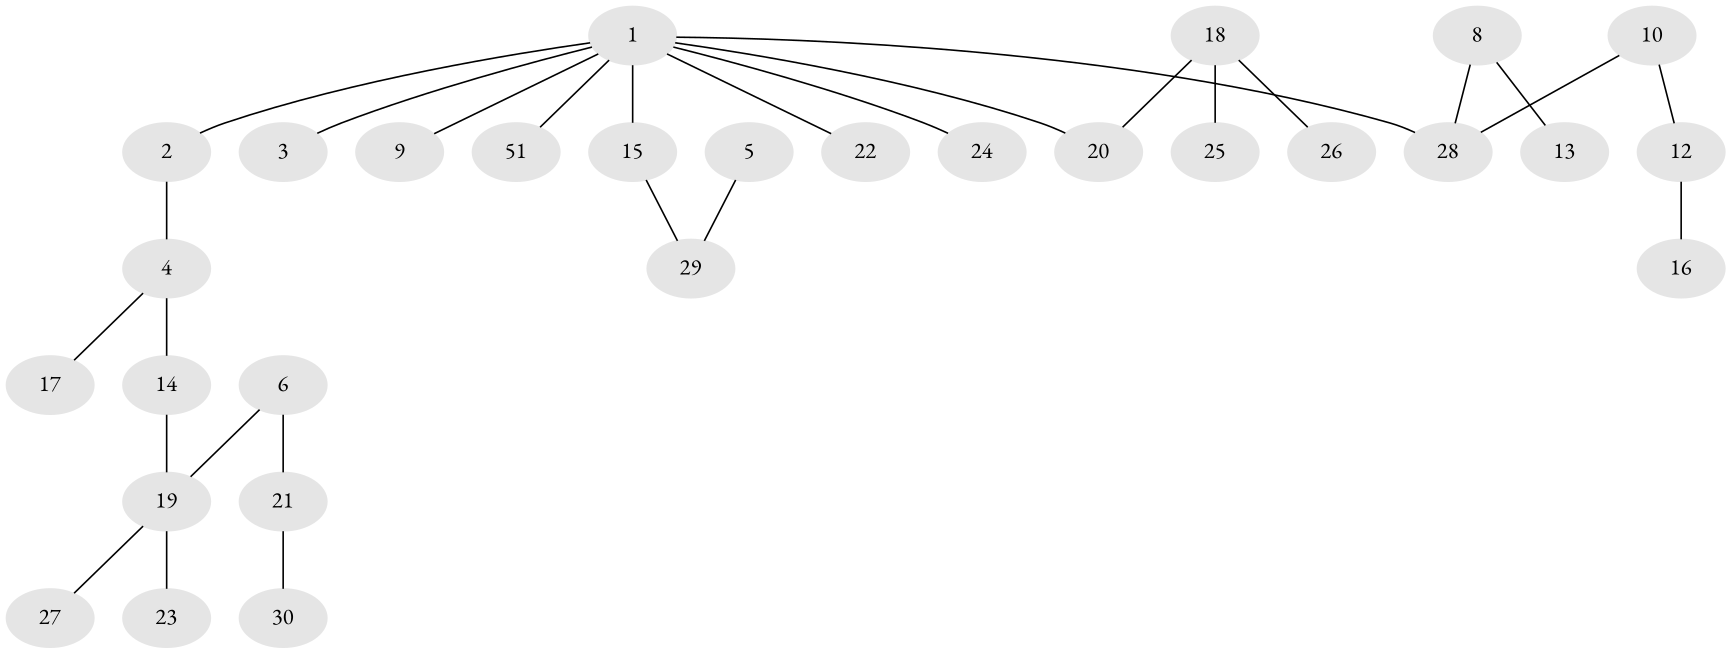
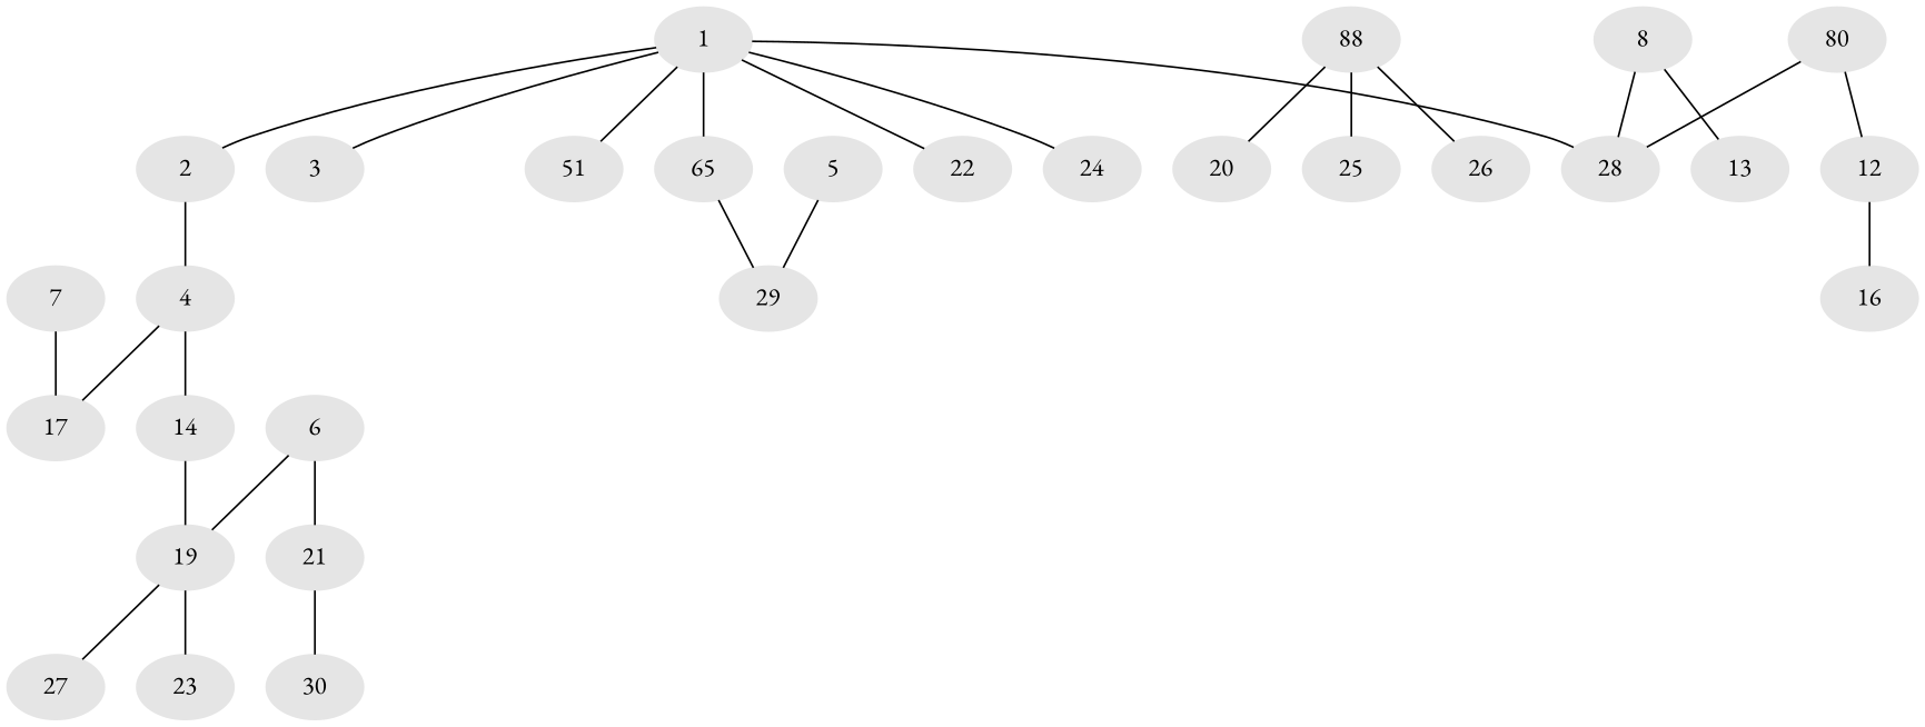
  graph {
    fontname="EB Garamond"
    node [color=gray90 fontname="EB Garamond" style=filled]
    edge [fontname="EB Garamond" weight=1.0]
    1
    2
    3
-   9
    n5 [label=51]
-   15
+   15 [label=65]
    20
    22
    24
    28
    4
    29
    17
    14
    6
    19
    21
    5
    23
    27
    30
+   7
    8
    13
-   10
+   10 [label=80]
    12
    16
-   18
+   18 [label=88]
    25
    26
    1 -- 2
    1 -- 3
-   1 -- 9
    1 -- n5
    1 -- 15
-   1 -- 20
    1 -- 22
    1 -- 24
    1 -- 28
    2 -- 4
    15 -- 29
    4 -- 17
    4 -- 14
    14 -- 19
    6 -- 19
    6 -- 21
    19 -- 23
    19 -- 27
    21 -- 30
    5 -- 29
+   7 -- 17
    8 -- 28
    8 -- 13
    10 -- 28
    10 -- 12
    12 -- 16
    18 -- 20
    18 -- 25
    18 -- 26
  }
